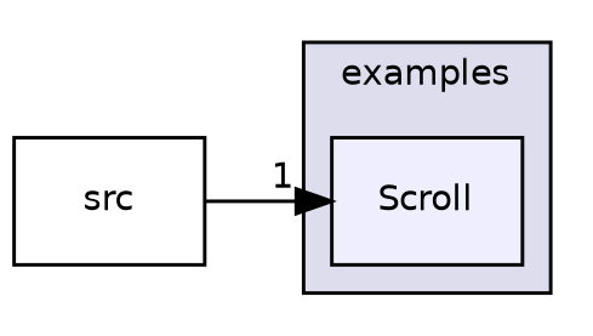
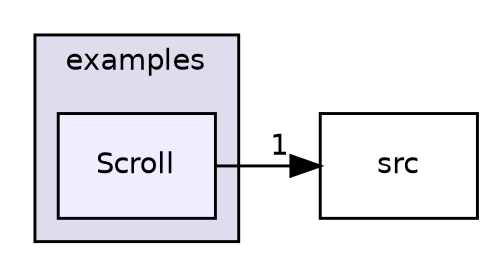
  digraph {
    compound=true
    rankdir=LR
    node [fontname=Helvetica fontsize=10 shape=box]
    n1 [fillcolor="#eeeeff" label=Scroll pencolor=black style=filled]
    n2 [label=src]
    subgraph cluster_1 {
      bgcolor="#ddddee"
      fontname=Helvetica
      fontsize=10
      label=examples
      pencolor=black
      n1
    }
-   n2 -> n1 [headlabel=1 labeldistance=1.5 labelfontname=Helvetica labelfontsize=10]
+   n1 -> n2 [headlabel=1 labeldistance=1.5 labelfontname=Helvetica labelfontsize=10]
  }
